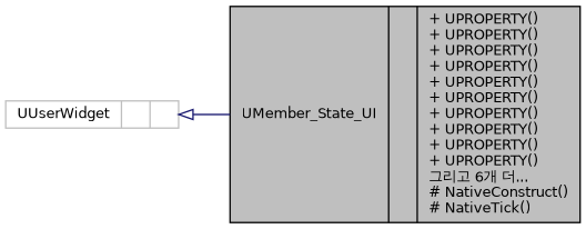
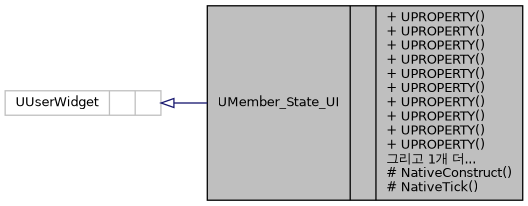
  digraph {
    rankdir=LR
    fontname="DejaVu Sans"
    node [fontname="DejaVu Sans" fontsize=10 shape=record style=filled]
-   n1 [color=black fillcolor=grey75 fontcolor=black height=0.2 label="{UMember_State_UI\n||+ UPROPERTY()\l+ UPROPERTY()\l+ UPROPERTY()\l+ UPROPERTY()\l+ UPROPERTY()\l+ UPROPERTY()\l+ UPROPERTY()\l+ UPROPERTY()\l+ UPROPERTY()\l+ UPROPERTY()\l그리고 6개 더...\l# NativeConstruct()\l# NativeTick()\l}" width=0.4]
+   n1 [color=black fillcolor=grey75 fontcolor=black height=0.2 label="{UMember_State_UI\n||+ UPROPERTY()\l+ UPROPERTY()\l+ UPROPERTY()\l+ UPROPERTY()\l+ UPROPERTY()\l+ UPROPERTY()\l+ UPROPERTY()\l+ UPROPERTY()\l+ UPROPERTY()\l+ UPROPERTY()\l그리고 1개 더...\l# NativeConstruct()\l# NativeTick()\l}" width=0.4]
    n2 [color=grey75 fillcolor=white height=0.2 label="{UUserWidget\n||}" width=0.4]
    n2 -> n1 [arrowtail=onormal color=midnightblue dir=back fontname="DejaVu Sans" fontsize=10 labelfontname=Helvetica labelfontsize=10 style=solid]
  }
